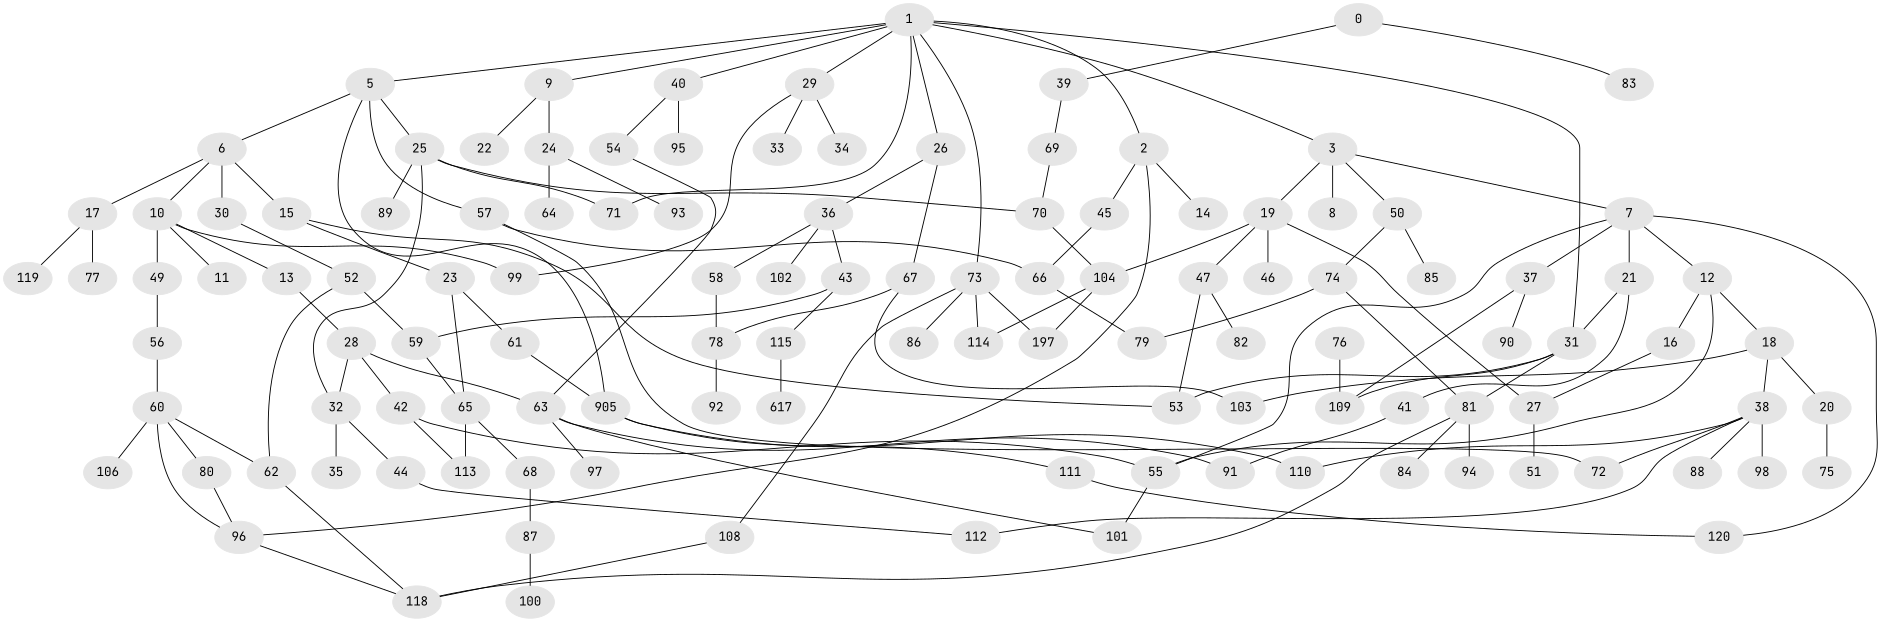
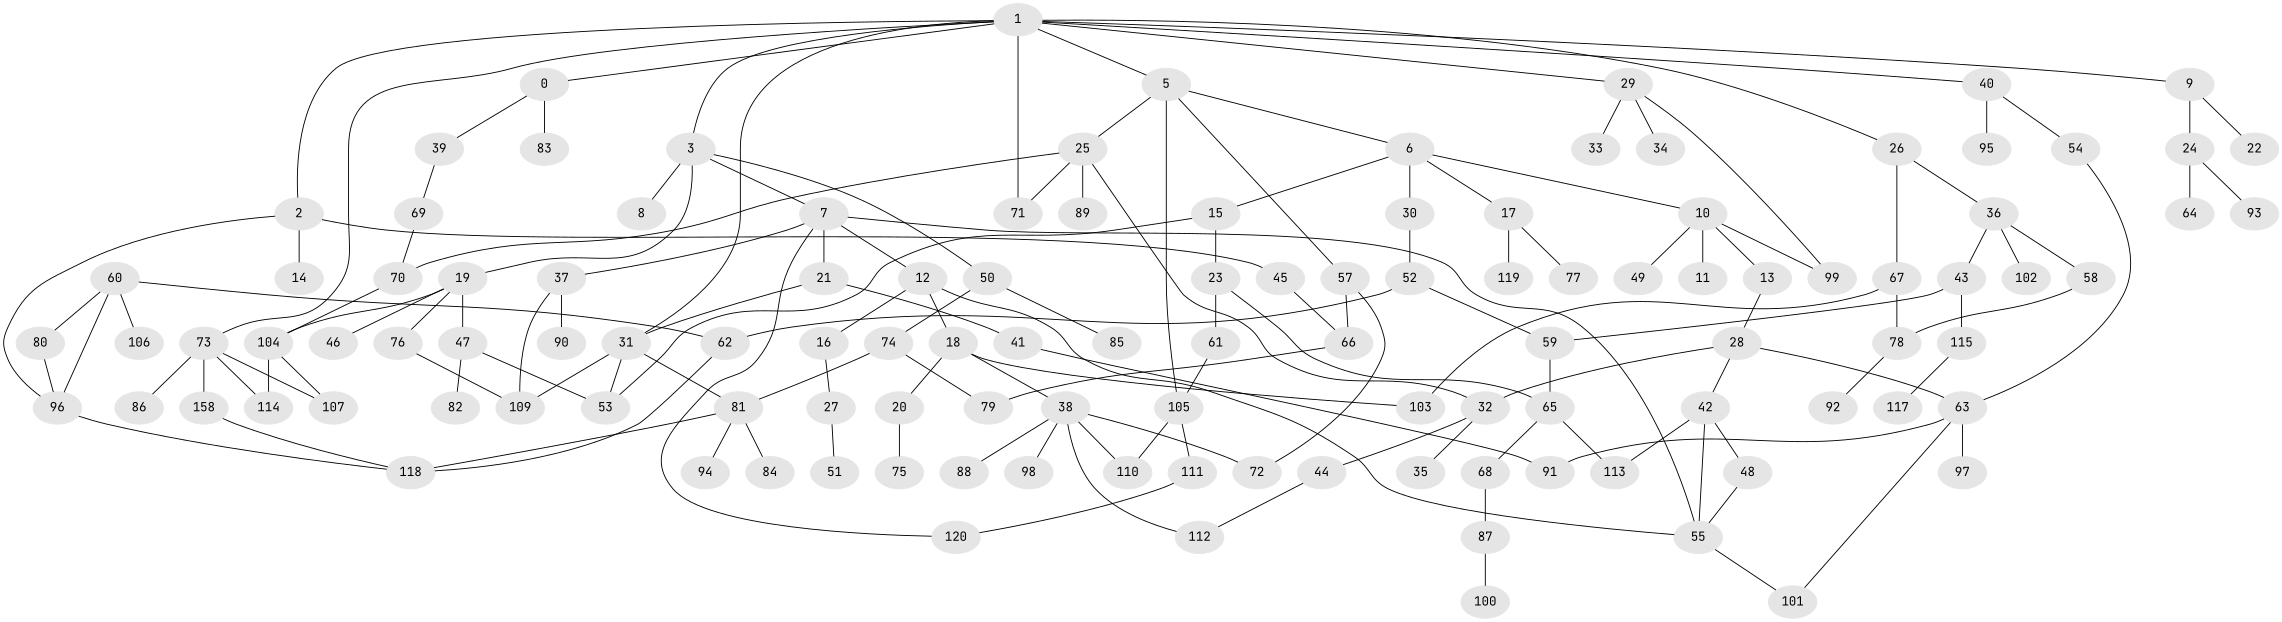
  graph {
    fontname="JetBrains Mono"
    node [color=gray90 fontname="JetBrains Mono" style=filled]
    edge [fontname="JetBrains Mono"]
    1
    2
    3
    n4 [label=0]
    5
    9
    26
    29
    31
    40
    71
    73
    14
    45
    96
    7
    8
    19
    50
    39
    83
    6
    25
    57
-   105 [label=905]
+   105
    22
    24
    36
    67
    99
    33
    34
    53
    81
    109
    54
    95
    86
-   107 [label=197]
-   108
+   107
+   108 [label=158]
    114
    66
    118
    12
    21
    37
    55
    120
    46
    47
    76
    104
    74
    85
    69
    10
    15
    17
    30
    32
    70
    89
    72
    110
    111
    11
    13
    49
    23
    77
    119
    52
    16
    18
    41
    90
    101
    64
    93
    28
-   56
    27
    20
    38
    103
    42
    63
    61
    65
    51
    75
    88
    98
    112
    82
    91
    113
    68
    35
    44
    43
    58
    102
    78
+   48
    97
    59
    62
    84
    94
    115
-   117 [label=617]
+   117
    79
    60
    80
    106
    92
    87
    100
    1 -- 2
    1 -- 3
+   1 -- n4
    1 -- 5
    1 -- 9
    1 -- 26
    1 -- 29
    1 -- 31
    1 -- 40
    1 -- 71
    1 -- 73
    2 -- 14
    2 -- 45
    2 -- 96
    3 -- 7
    3 -- 8
    3 -- 19
    3 -- 50
    n4 -- 39
    n4 -- 83
    5 -- 6
    5 -- 25
    5 -- 57
    5 -- 105
    9 -- 22
    9 -- 24
    26 -- 36
    26 -- 67
    29 -- 99
    29 -- 33
    29 -- 34
    31 -- 53
    31 -- 81
    31 -- 109
    40 -- 54
    40 -- 95
    73 -- 86
    73 -- 107
    73 -- 108
    73 -- 114
    45 -- 66
    96 -- 118
    7 -- 12
    7 -- 21
    7 -- 37
    7 -- 55
    7 -- 120
    19 -- 46
    19 -- 47
-   19 -- 27
+   19 -- 76
    19 -- 104
    50 -- 74
    50 -- 85
    39 -- 69
    6 -- 10
    6 -- 15
    6 -- 17
    6 -- 30
    25 -- 71
    25 -- 32
    25 -- 70
    25 -- 89
    57 -- 66
    57 -- 72
    105 -- 110
    105 -- 111
    24 -- 64
    24 -- 93
    36 -- 43
    36 -- 58
    36 -- 102
    67 -- 103
    67 -- 78
    81 -- 118
    81 -- 84
    81 -- 94
    54 -- 63
    108 -- 118
    66 -- 79
    12 -- 55
    12 -- 16
    12 -- 18
    21 -- 31
    21 -- 41
    37 -- 109
    37 -- 90
    55 -- 101
    47 -- 53
    47 -- 82
    76 -- 109
    104 -- 107
    104 -- 114
    74 -- 81
    74 -- 79
    69 -- 70
    10 -- 99
    10 -- 11
    10 -- 13
    10 -- 49
    15 -- 53
    15 -- 23
    17 -- 77
    17 -- 119
    30 -- 52
    32 -- 35
    32 -- 44
    70 -- 104
    111 -- 120
    13 -- 28
-   49 -- 56
    23 -- 61
    23 -- 65
    52 -- 59
    52 -- 62
    16 -- 27
    18 -- 20
    18 -- 38
    18 -- 103
    41 -- 91
    28 -- 32
    28 -- 42
    28 -- 63
-   56 -- 60
    27 -- 51
    20 -- 75
    38 -- 72
    38 -- 110
    38 -- 88
    38 -- 98
    38 -- 112
    42 -- 55
    42 -- 113
+   42 -- 48
    63 -- 101
    63 -- 91
    63 -- 97
    61 -- 105
    65 -- 113
    65 -- 68
    68 -- 87
    44 -- 112
    43 -- 59
    43 -- 115
    58 -- 78
    78 -- 92
+   48 -- 55
    59 -- 65
    62 -- 118
    115 -- 117
    60 -- 96
    60 -- 62
    60 -- 80
    60 -- 106
    80 -- 96
    87 -- 100
  }
